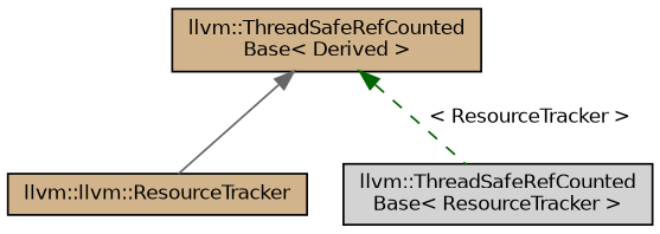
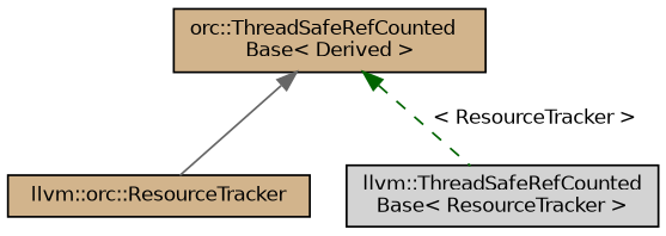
  digraph {
    node [color=black fillcolor=tan fontname=Helvetica fontsize=10 shape=record style=filled]
    edge [dir=back fontname=Helvetica fontsize=10 labelfontname=Helvetica labelfontsize=10]
-   n1 [fontcolor=black height=0.2 label="llvm::llvm::ResourceTracker" width=0.4]
+   n1 [fontcolor=black height=0.2 label="llvm::orc::ResourceTracker" width=0.4]
    n2 [fillcolor=lightgrey height=0.2 label="llvm::ThreadSafeRefCounted\lBase\< ResourceTracker \>" width=0.4]
-   n3 [height=0.2 label="llvm::ThreadSafeRefCounted\lBase\< Derived \>" width=0.4]
+   n3 [height=0.2 label="orc::ThreadSafeRefCounted\lBase\< Derived \>" width=0.4]
    n3 -> n1 [color=gray40 style=solid]
    n3 -> n2 [color=darkgreen label=" \< ResourceTracker \>" style=dashed]
  }
